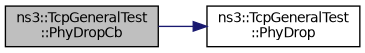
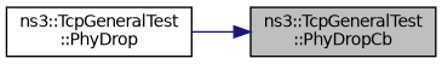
  digraph {
    rankdir=LR
    node [color=black fontname=Helvetica fontsize=10 shape=record style=filled]
    n1 [fillcolor=grey75 fontcolor=black height=0.2 label="ns3::TcpGeneralTest\l::PhyDropCb" width=0.4]
    n2 [fillcolor=white height=0.2 label="ns3::TcpGeneralTest\l::PhyDrop" width=0.4]
-   n1 -> n2 [color=midnightblue fontname=Helvetica fontsize=10 labelfontname=Helvetica labelfontsize=10 style=solid]
+   n2 -> n1 [color=midnightblue fontname=Helvetica fontsize=10 labelfontname=Helvetica labelfontsize=10 style=solid]
  }
